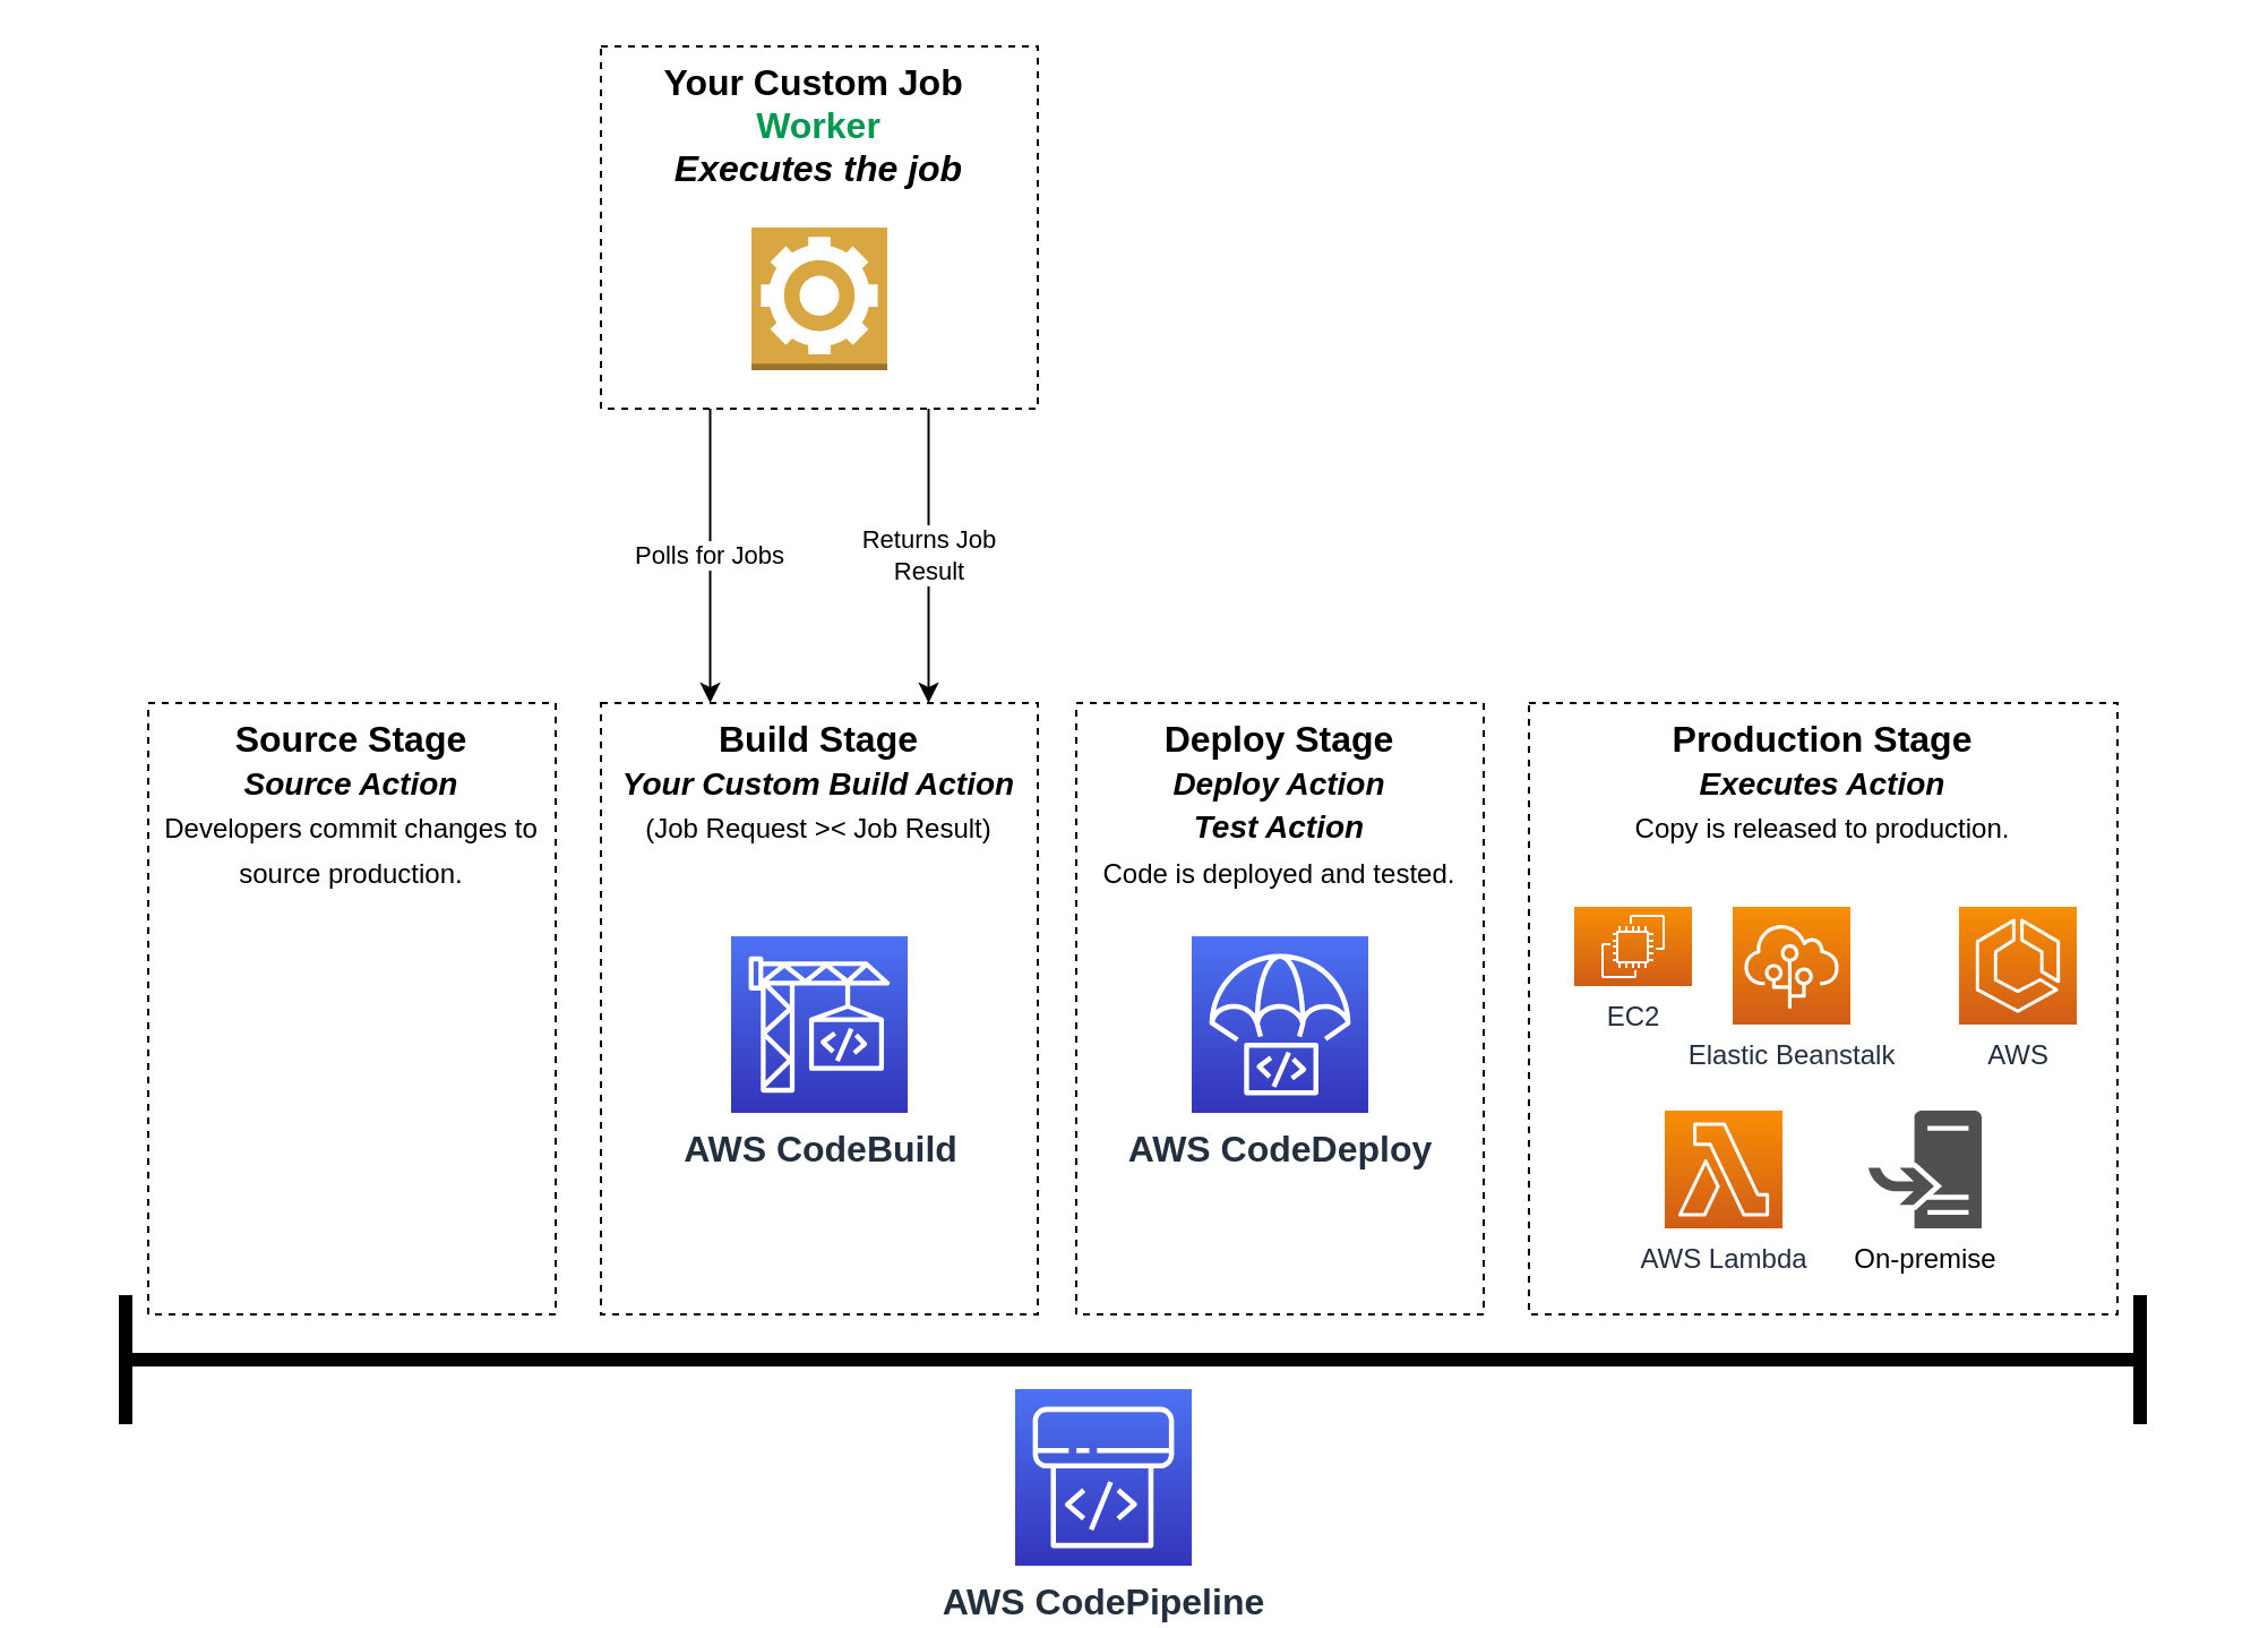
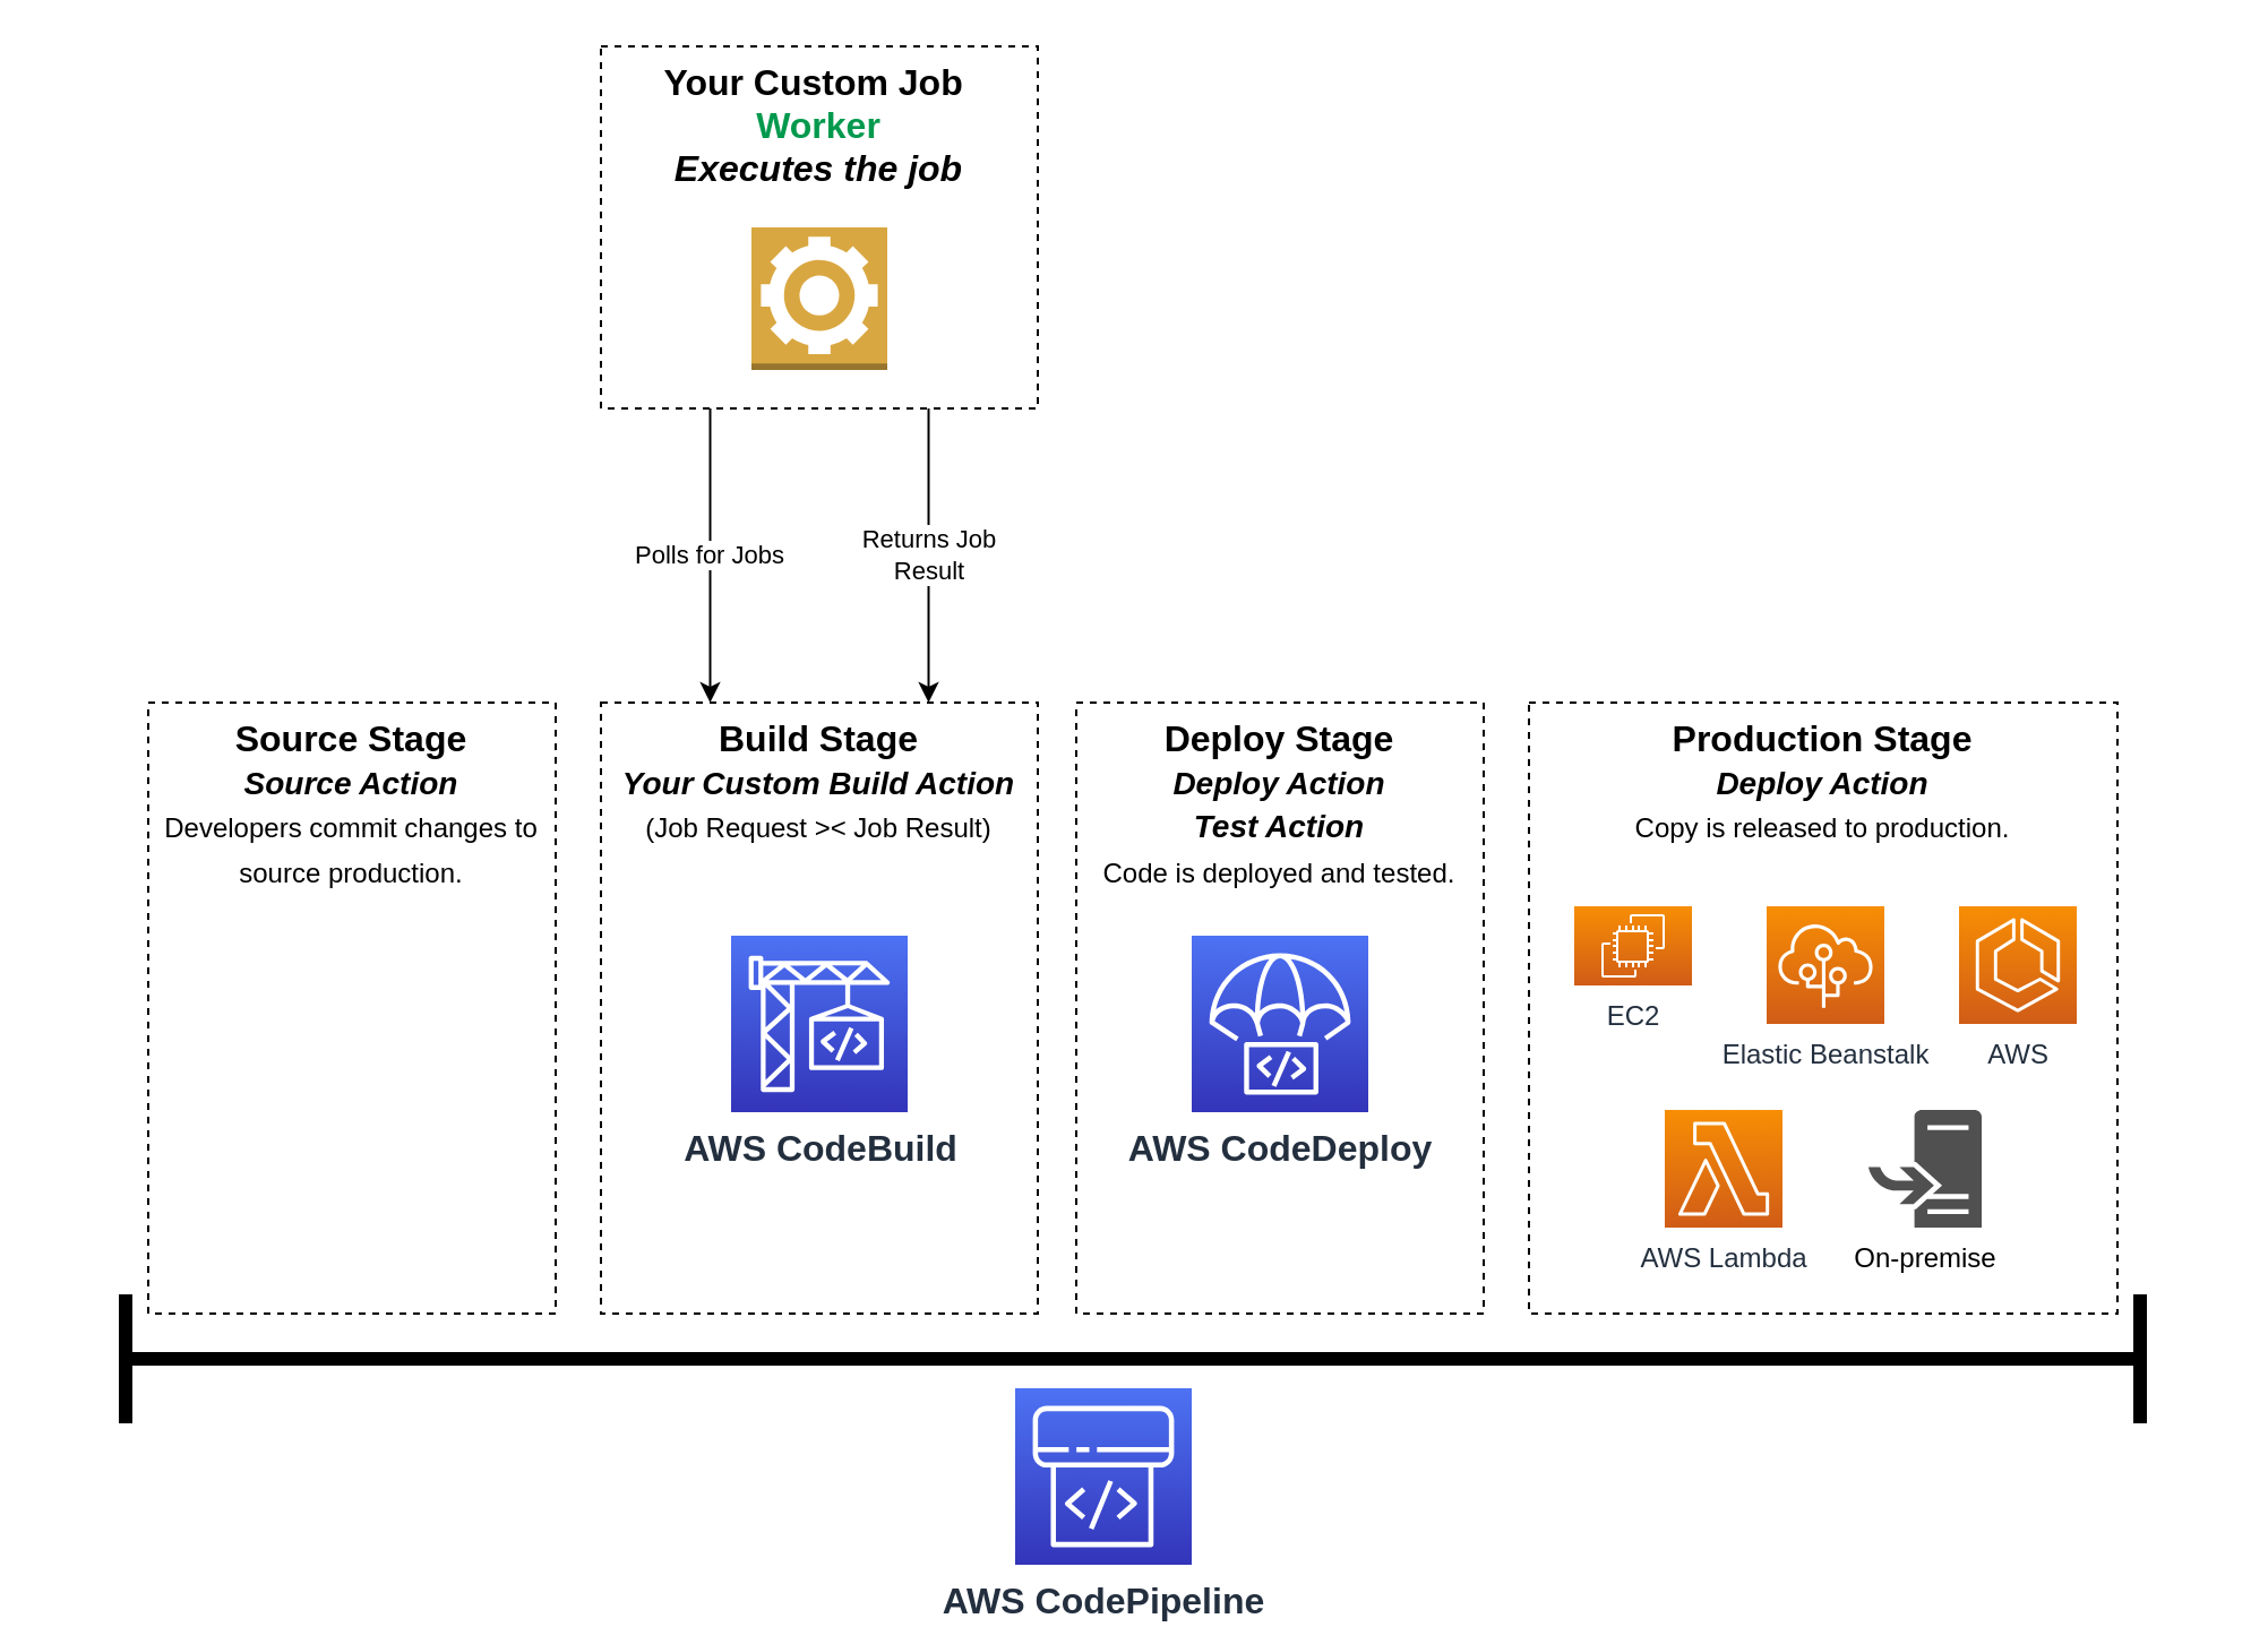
  <mxCell id="0" />
  <mxCell id="1" parent="0" />
  <mxCell id="2" value="Returns Job&lt;br&gt;Result" style="edgeStyle=orthogonalEdgeStyle;rounded=0;orthogonalLoop=1;jettySize=auto;html=1;exitX=0.75;exitY=1;exitDx=0;exitDy=0;entryX=0.75;entryY=0;entryDx=0;entryDy=0;" edge="1" parent="1" source="3" target="8"><mxGeometry relative="1" as="geometry" /></mxCell>
  <mxCell id="3" value="Your Custom Job&amp;nbsp; &lt;font color=&quot;#00994d&quot;&gt;Worker&lt;/font&gt;&lt;br&gt;&lt;i&gt;Executes the job&lt;/i&gt;" style="fillColor=none;strokeColor=#000000;dashed=1;verticalAlign=top;fontStyle=1;fontColor=#000000;whiteSpace=wrap;html=1;fontSize=16;" vertex="1" parent="1"><mxGeometry x="230" y="20" width="193" height="160" as="geometry" /></mxCell>
- <mxCell id="4" value="Production Stage&lt;br style=&quot;border-color: var(--border-color);&quot;&gt;&lt;font style=&quot;border-color: var(--border-color); font-size: 14px;&quot;&gt;&lt;i style=&quot;border-color: var(--border-color);&quot;&gt;Executes Action&lt;/i&gt;&lt;/font&gt;&lt;br style=&quot;border-color: var(--border-color);&quot;&gt;&lt;font style=&quot;border-color: var(--border-color); font-size: 12px; font-weight: normal;&quot;&gt;Copy is released to production.&lt;/font&gt;" style="fillColor=none;strokeColor=#000000;dashed=1;verticalAlign=top;fontStyle=1;fontColor=#000000;whiteSpace=wrap;html=1;fontSize=16;" vertex="1" parent="1"><mxGeometry x="640" y="310" width="260" height="270" as="geometry" /></mxCell>
+ <mxCell id="4" value="Production Stage&lt;br style=&quot;border-color: var(--border-color);&quot;&gt;&lt;font style=&quot;border-color: var(--border-color); font-size: 14px;&quot;&gt;&lt;i style=&quot;border-color: var(--border-color);&quot;&gt;Deploy Action&lt;/i&gt;&lt;/font&gt;&lt;br style=&quot;border-color: var(--border-color);&quot;&gt;&lt;font style=&quot;border-color: var(--border-color); font-size: 12px; font-weight: normal;&quot;&gt;Copy is released to production.&lt;/font&gt;" style="fillColor=none;strokeColor=#000000;dashed=1;verticalAlign=top;fontStyle=1;fontColor=#000000;whiteSpace=wrap;html=1;fontSize=16;" vertex="1" parent="1"><mxGeometry x="640" y="310" width="260" height="270" as="geometry" /></mxCell>
  <mxCell id="5" value="Deploy Stage&lt;br style=&quot;border-color: var(--border-color);&quot;&gt;&lt;font style=&quot;border-color: var(--border-color); font-size: 14px;&quot;&gt;&lt;i style=&quot;border-color: var(--border-color);&quot;&gt;Deploy Action&lt;br&gt;&lt;/i&gt;&lt;/font&gt;&lt;font style=&quot;font-size: 14px;&quot;&gt;&lt;i&gt;Test Action&lt;/i&gt;&lt;/font&gt;&lt;br style=&quot;border-color: var(--border-color);&quot;&gt;&lt;font style=&quot;border-color: var(--border-color); font-size: 12px; font-weight: normal;&quot;&gt;Code is deployed and tested.&lt;/font&gt;" style="fillColor=none;strokeColor=#000000;dashed=1;verticalAlign=top;fontStyle=1;fontColor=#000000;whiteSpace=wrap;html=1;fontSize=16;" vertex="1" parent="1"><mxGeometry x="440" y="310" width="180" height="270" as="geometry" /></mxCell>
  <mxCell id="6" value="Source Stage&lt;br&gt;&lt;font style=&quot;font-size: 14px;&quot;&gt;&lt;i&gt;Source Action&lt;/i&gt;&lt;/font&gt;&lt;br&gt;&lt;font style=&quot;font-size: 12px; font-weight: normal;&quot;&gt;Developers commit changes to source production.&lt;/font&gt;" style="fillColor=none;strokeColor=#000000;dashed=1;verticalAlign=top;fontStyle=1;fontColor=#000000;whiteSpace=wrap;html=1;fontSize=16;" vertex="1" parent="1"><mxGeometry x="30" y="310" width="180" height="270" as="geometry" /></mxCell>
  <mxCell id="7" value="Polls for Jobs" style="edgeStyle=orthogonalEdgeStyle;rounded=0;orthogonalLoop=1;jettySize=auto;html=1;exitX=0.25;exitY=1;exitDx=0;exitDy=0;entryX=0.25;entryY=0;entryDx=0;entryDy=0;" edge="1" parent="1" source="3" target="8"><mxGeometry relative="1" as="geometry" /></mxCell>
  <mxCell id="8" value="Build Stage&lt;br style=&quot;border-color: var(--border-color);&quot;&gt;&lt;font style=&quot;border-color: var(--border-color); font-size: 14px;&quot;&gt;&lt;i style=&quot;border-color: var(--border-color);&quot;&gt;Your Custom Build Action&lt;/i&gt;&lt;/font&gt;&lt;br style=&quot;border-color: var(--border-color);&quot;&gt;&lt;font style=&quot;border-color: var(--border-color); font-size: 12px; font-weight: normal;&quot;&gt;(Job Request &amp;gt;&amp;lt; Job Result)&lt;/font&gt;" style="fillColor=none;strokeColor=#000000;dashed=1;verticalAlign=top;fontStyle=1;fontColor=#000000;whiteSpace=wrap;html=1;fontSize=16;" vertex="1" parent="1"><mxGeometry x="230" y="310" width="193" height="270" as="geometry" /></mxCell>
  <mxCell id="9" value="AWS CodeBuild" style="sketch=0;points=[[0,0,0],[0.25,0,0],[0.5,0,0],[0.75,0,0],[1,0,0],[0,1,0],[0.25,1,0],[0.5,1,0],[0.75,1,0],[1,1,0],[0,0.25,0],[0,0.5,0],[0,0.75,0],[1,0.25,0],[1,0.5,0],[1,0.75,0]];outlineConnect=0;fontColor=#232F3E;gradientColor=#4D72F3;gradientDirection=north;fillColor=#3334B9;strokeColor=#ffffff;dashed=0;verticalLabelPosition=bottom;verticalAlign=top;align=center;html=1;fontSize=16;fontStyle=1;aspect=fixed;shape=mxgraph.aws4.resourceIcon;resIcon=mxgraph.aws4.codebuild;" vertex="1" parent="1"><mxGeometry x="287.5" y="413" width="78" height="78" as="geometry" /></mxCell>
- <mxCell id="10" value="Elastic Beanstalk" style="sketch=0;points=[[0,0,0],[0.25,0,0],[0.5,0,0],[0.75,0,0],[1,0,0],[0,1,0],[0.25,1,0],[0.5,1,0],[0.75,1,0],[1,1,0],[0,0.25,0],[0,0.5,0],[0,0.75,0],[1,0.25,0],[1,0.5,0],[1,0.75,0]];outlineConnect=0;fontColor=#232F3E;gradientColor=#F78E04;gradientDirection=north;fillColor=#D05C17;strokeColor=#ffffff;dashed=0;verticalLabelPosition=bottom;verticalAlign=top;align=center;html=1;fontSize=12;fontStyle=0;aspect=fixed;shape=mxgraph.aws4.resourceIcon;resIcon=mxgraph.aws4.elastic_beanstalk;" vertex="1" parent="1"><mxGeometry x="730" y="400" width="52" height="52" as="geometry" /></mxCell>
+ <mxCell id="10" value="Elastic Beanstalk" style="sketch=0;points=[[0,0,0],[0.25,0,0],[0.5,0,0],[0.75,0,0],[1,0,0],[0,1,0],[0.25,1,0],[0.5,1,0],[0.75,1,0],[1,1,0],[0,0.25,0],[0,0.5,0],[0,0.75,0],[1,0.25,0],[1,0.5,0],[1,0.75,0]];outlineConnect=0;fontColor=#232F3E;gradientColor=#F78E04;gradientDirection=north;fillColor=#D05C17;strokeColor=#ffffff;dashed=0;verticalLabelPosition=bottom;verticalAlign=top;align=center;html=1;fontSize=12;fontStyle=0;aspect=fixed;shape=mxgraph.aws4.resourceIcon;resIcon=mxgraph.aws4.elastic_beanstalk;" vertex="1" parent="1"><mxGeometry x="745" y="400" width="52" height="52" as="geometry" /></mxCell>
  <mxCell id="11" value="On-premise" style="sketch=0;pointerEvents=1;shadow=0;dashed=0;html=1;strokeColor=none;fillColor=#505050;labelPosition=center;verticalLabelPosition=bottom;verticalAlign=top;outlineConnect=0;align=center;shape=mxgraph.office.concepts.install;" vertex="1" parent="1"><mxGeometry x="790" y="490" width="50" height="52" as="geometry" /></mxCell>
  <mxCell id="12" value="" style="edgeStyle=none;orthogonalLoop=1;jettySize=auto;html=1;rounded=0;startArrow=baseDash;startFill=0;endArrow=baseDash;endFill=0;strokeWidth=6;endSize=50;startSize=50;" edge="1" parent="1"><mxGeometry width="100" relative="1" as="geometry"><mxPoint x="20" y="600" as="sourcePoint" /><mxPoint x="910" y="600" as="targetPoint" /><Array as="points" /></mxGeometry></mxCell>
  <mxCell id="13" value="AWS CodePipeline" style="sketch=0;points=[[0,0,0],[0.25,0,0],[0.5,0,0],[0.75,0,0],[1,0,0],[0,1,0],[0.25,1,0],[0.5,1,0],[0.75,1,0],[1,1,0],[0,0.25,0],[0,0.5,0],[0,0.75,0],[1,0.25,0],[1,0.5,0],[1,0.75,0]];outlineConnect=0;fontColor=#232F3E;gradientColor=#4D72F3;gradientDirection=north;fillColor=#3334B9;strokeColor=#ffffff;dashed=0;verticalLabelPosition=bottom;verticalAlign=top;align=center;html=1;fontSize=16;fontStyle=1;aspect=fixed;shape=mxgraph.aws4.resourceIcon;resIcon=mxgraph.aws4.codepipeline;" vertex="1" parent="1"><mxGeometry x="413" y="613" width="78" height="78" as="geometry" /></mxCell>
  <mxCell id="14" value="AWS CodeDeploy" style="sketch=0;points=[[0,0,0],[0.25,0,0],[0.5,0,0],[0.75,0,0],[1,0,0],[0,1,0],[0.25,1,0],[0.5,1,0],[0.75,1,0],[1,1,0],[0,0.25,0],[0,0.5,0],[0,0.75,0],[1,0.25,0],[1,0.5,0],[1,0.75,0]];outlineConnect=0;fontColor=#232F3E;gradientColor=#4D72F3;gradientDirection=north;fillColor=#3334B9;strokeColor=#ffffff;dashed=0;verticalLabelPosition=bottom;verticalAlign=top;align=center;html=1;fontSize=16;fontStyle=1;aspect=fixed;shape=mxgraph.aws4.resourceIcon;resIcon=mxgraph.aws4.codedeploy;" vertex="1" parent="1"><mxGeometry x="491" y="413" width="78" height="78" as="geometry" /></mxCell>
  <mxCell id="15" value="EC2" style="sketch=0;points=[[0,0,0],[0.25,0,0],[0.5,0,0],[0.75,0,0],[1,0,0],[0,1,0],[0.25,1,0],[0.5,1,0],[0.75,1,0],[1,1,0],[0,0.25,0],[0,0.5,0],[0,0.75,0],[1,0.25,0],[1,0.5,0],[1,0.75,0]];outlineConnect=0;fontColor=#232F3E;gradientColor=#F78E04;gradientDirection=north;fillColor=#D05C17;strokeColor=#ffffff;dashed=0;verticalLabelPosition=bottom;verticalAlign=top;align=center;html=1;fontSize=12;fontStyle=0;aspect=fixed;shape=mxgraph.aws4.resourceIcon;resIcon=mxgraph.aws4.ec2;" vertex="1" parent="1"><mxGeometry x="660" y="400" width="52" height="35" as="geometry" /></mxCell>
  <mxCell id="16" value="AWS Lambda" style="sketch=0;points=[[0,0,0],[0.25,0,0],[0.5,0,0],[0.75,0,0],[1,0,0],[0,1,0],[0.25,1,0],[0.5,1,0],[0.75,1,0],[1,1,0],[0,0.25,0],[0,0.5,0],[0,0.75,0],[1,0.25,0],[1,0.5,0],[1,0.75,0]];outlineConnect=0;fontColor=#232F3E;gradientColor=#F78E04;gradientDirection=north;fillColor=#D05C17;strokeColor=#ffffff;dashed=0;verticalLabelPosition=bottom;verticalAlign=top;align=center;html=1;fontSize=12;fontStyle=0;aspect=fixed;shape=mxgraph.aws4.resourceIcon;resIcon=mxgraph.aws4.lambda;" vertex="1" parent="1"><mxGeometry x="700" y="490" width="52" height="52" as="geometry" /></mxCell>
  <mxCell id="17" value="AWS" style="sketch=0;points=[[0,0,0],[0.25,0,0],[0.5,0,0],[0.75,0,0],[1,0,0],[0,1,0],[0.25,1,0],[0.5,1,0],[0.75,1,0],[1,1,0],[0,0.25,0],[0,0.5,0],[0,0.75,0],[1,0.25,0],[1,0.5,0],[1,0.75,0]];outlineConnect=0;fontColor=#232F3E;gradientColor=#F78E04;gradientDirection=north;fillColor=#D05C17;strokeColor=#ffffff;dashed=0;verticalLabelPosition=bottom;verticalAlign=top;align=center;html=1;fontSize=12;fontStyle=0;aspect=fixed;shape=mxgraph.aws4.resourceIcon;resIcon=mxgraph.aws4.ecs;" vertex="1" parent="1"><mxGeometry x="830" y="400" width="52" height="52" as="geometry" /></mxCell>
  <mxCell id="18" value="" style="outlineConnect=0;dashed=0;verticalLabelPosition=bottom;verticalAlign=top;align=center;html=1;shape=mxgraph.aws3.worker;fillColor=#D9A741;gradientColor=none;" vertex="1" parent="1"><mxGeometry x="296.5" y="100" width="60" height="63" as="geometry" /></mxCell>
